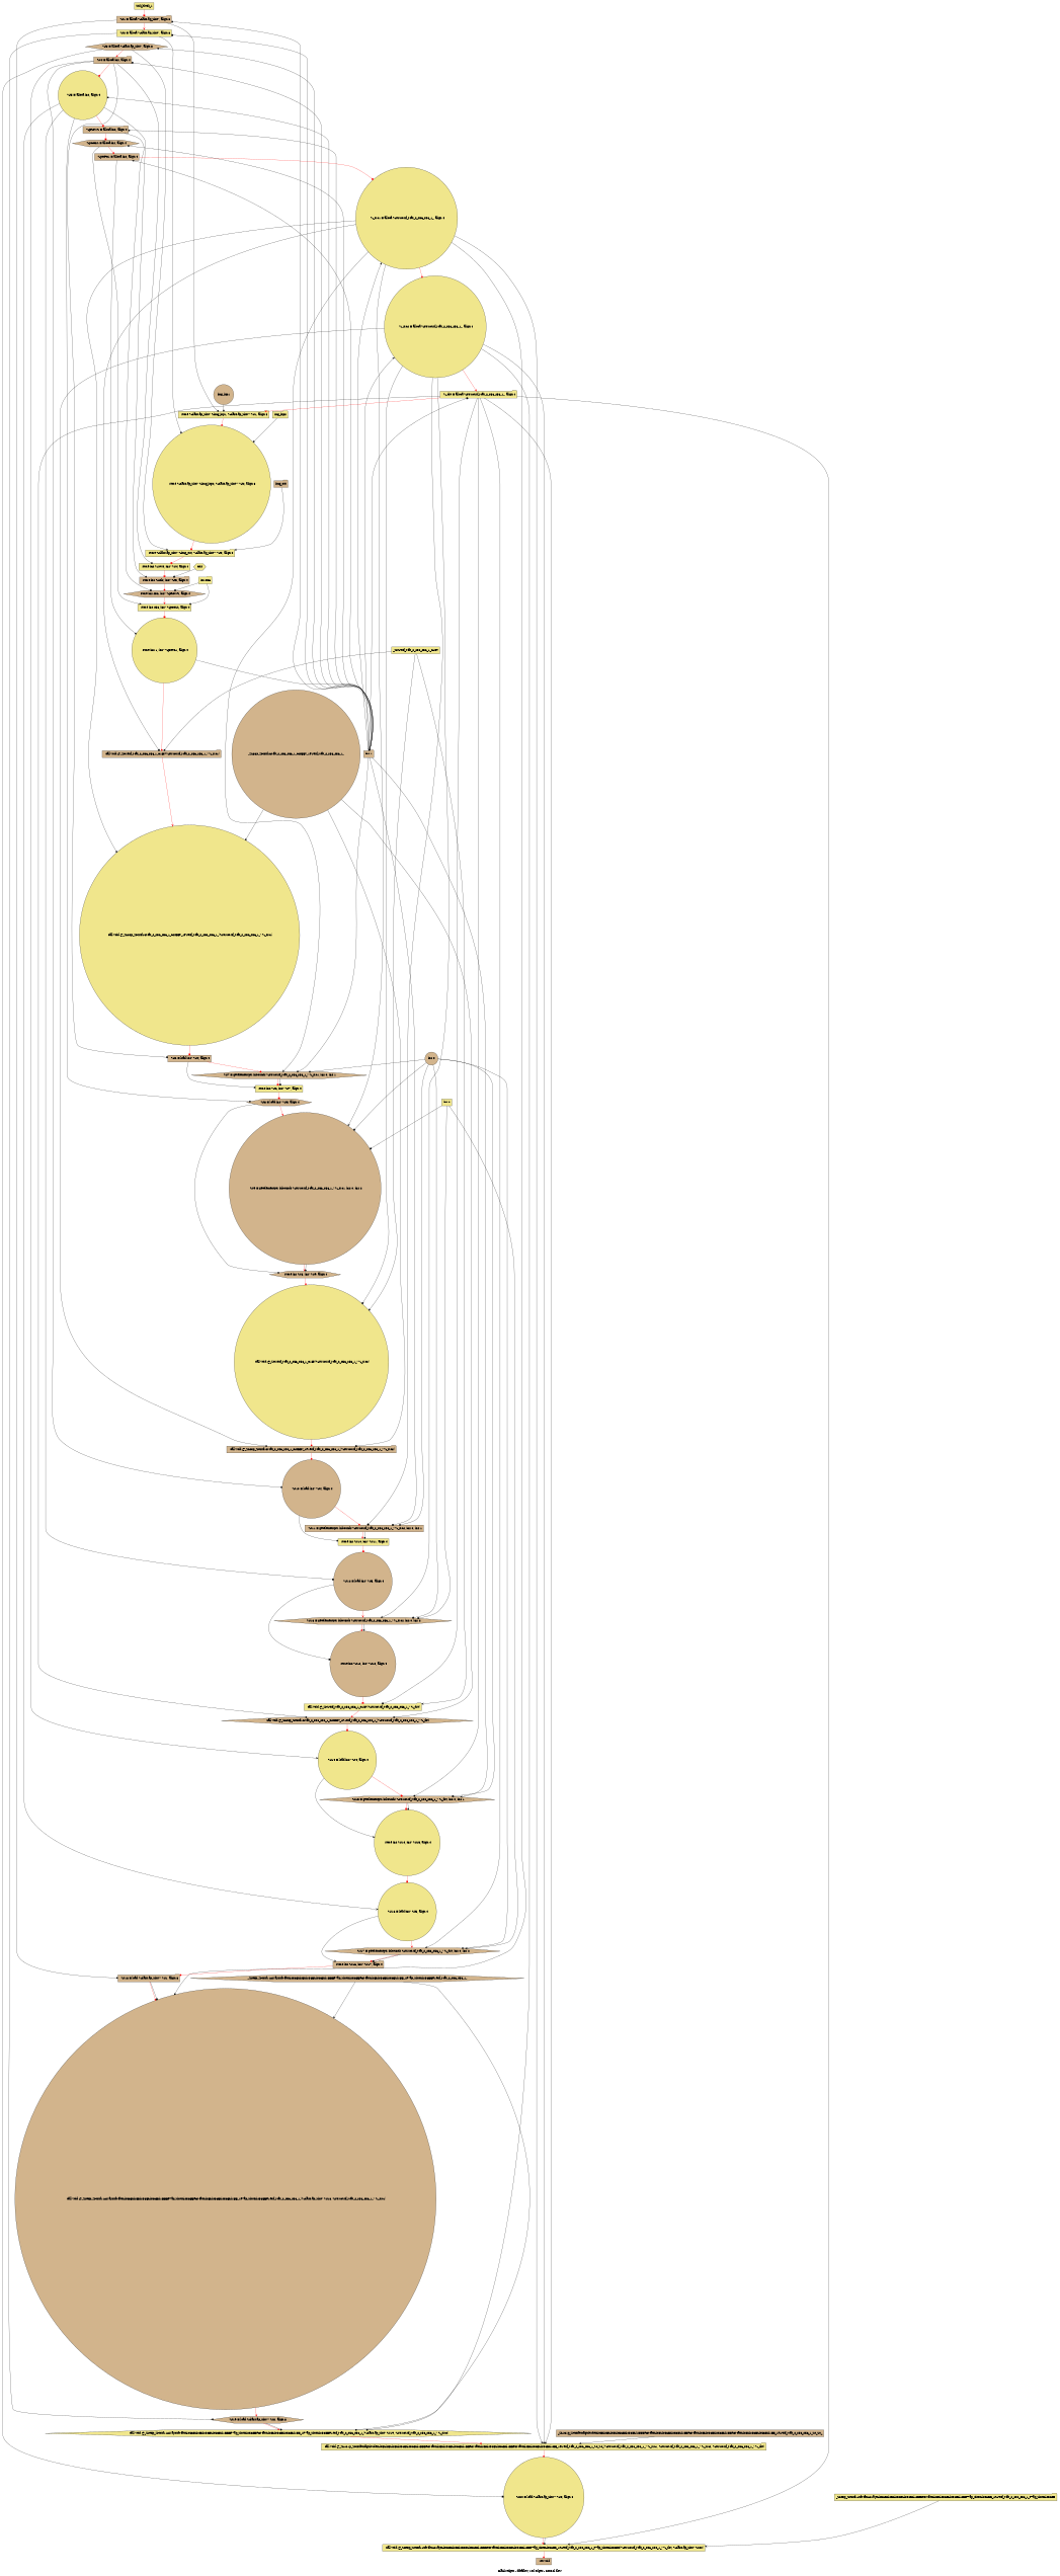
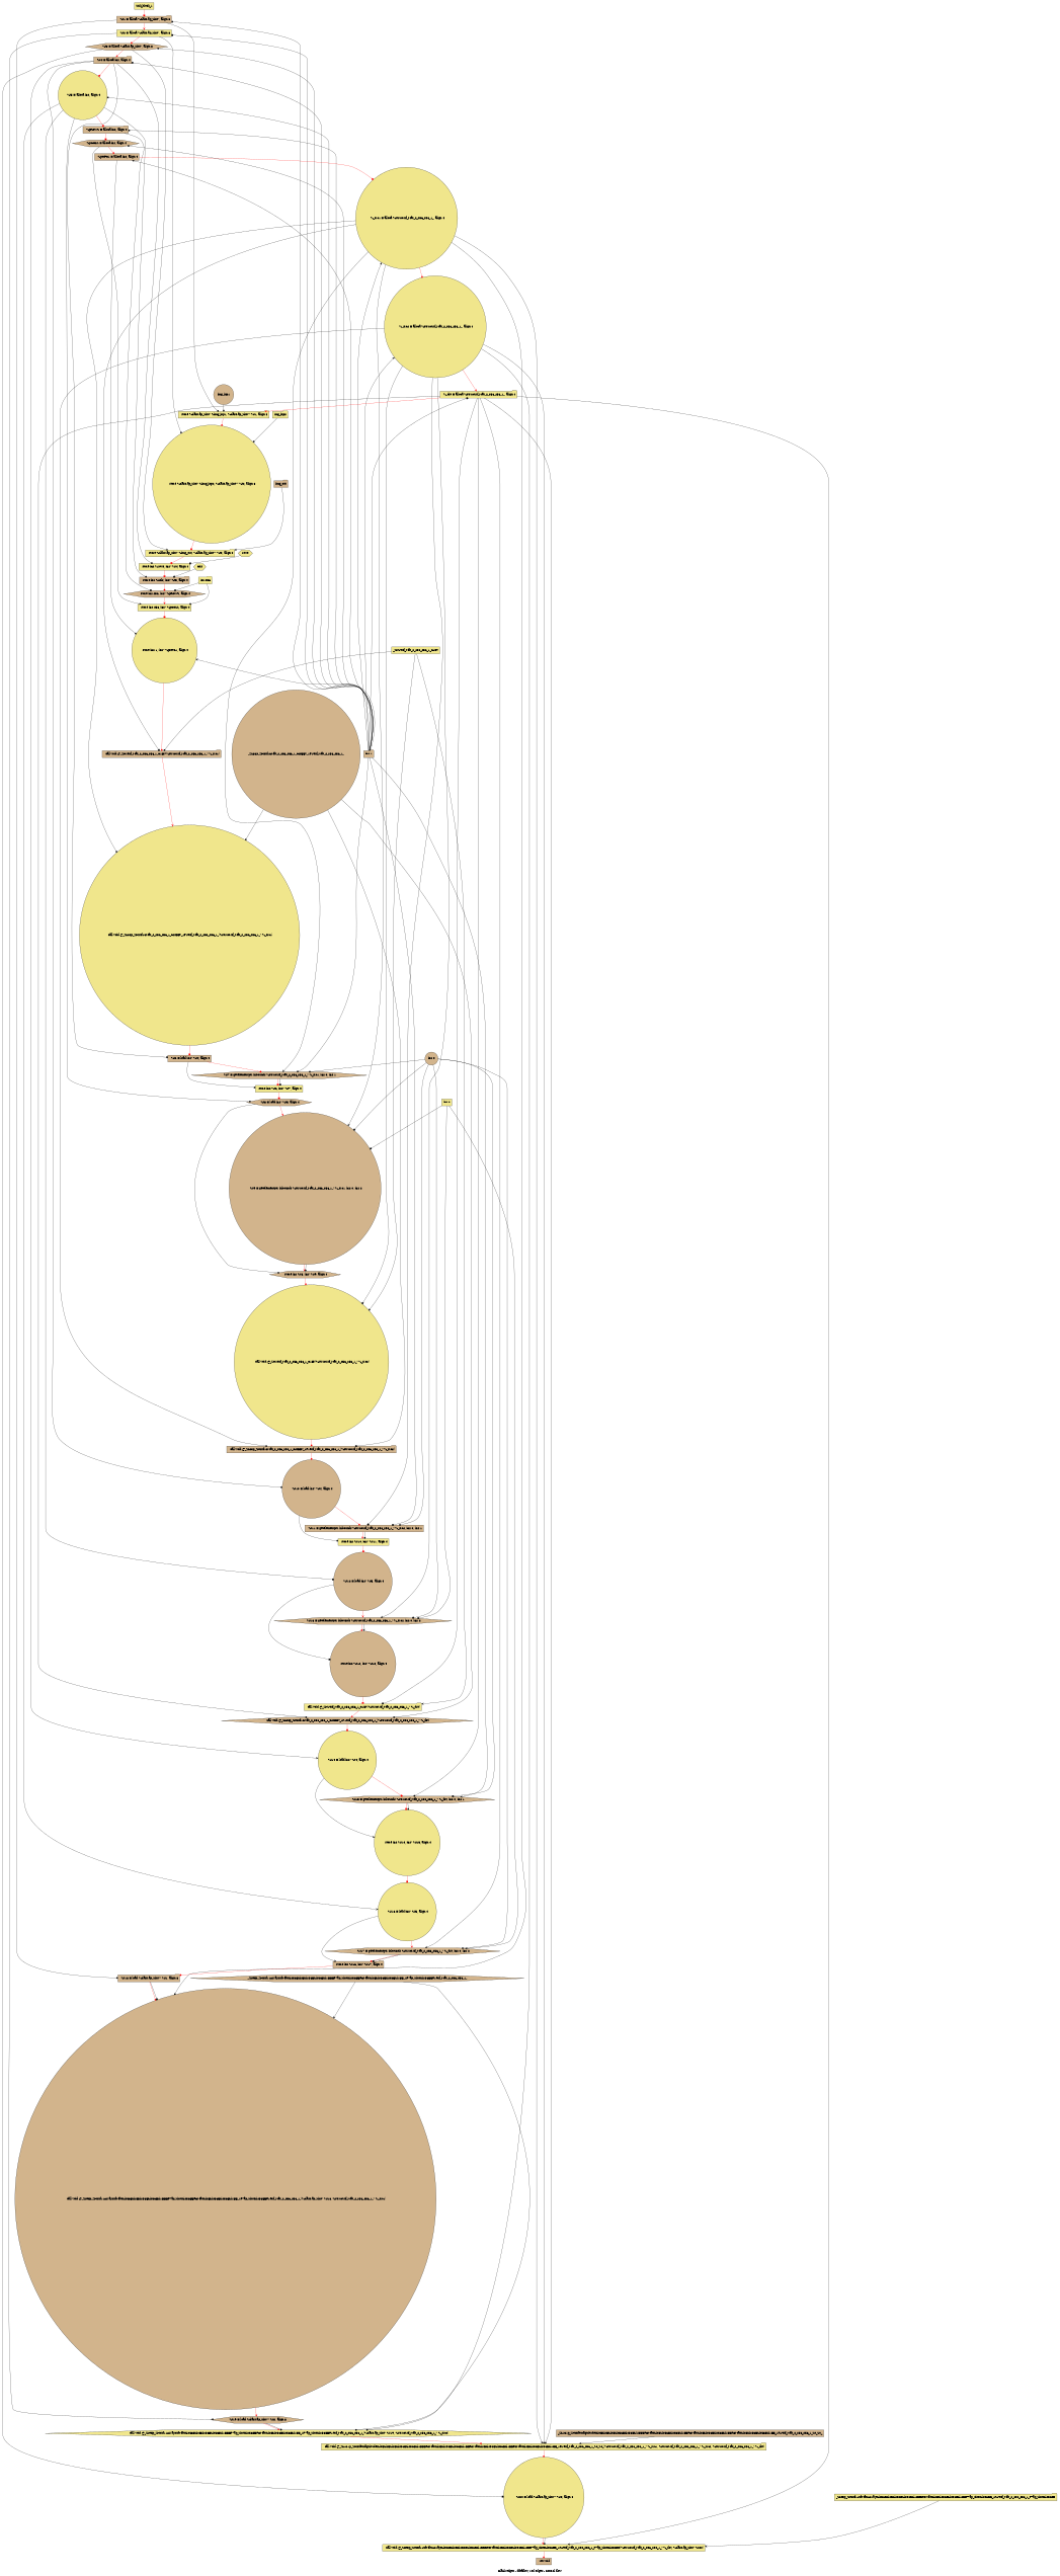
  digraph {
    compound=true
    label="Black edges - dataflow, red edges - control flow"
    node [fillcolor=tan shape=circle style=filled]
    edge [arrowhead=dot]
    n1 [label="  %t1 = alloca %class.ap_uint*, align 8" shape=folder]
    n2 [fillcolor=khaki label="  %t2 = alloca %class.ap_uint*, align 8" shape=box]
    n3 [fillcolor=khaki label="  store %class.ap_uint* %img_inp1, %class.ap_uint** %t1, align 8" shape=folder]
    n4 [label="  %t18 = load %class.ap_uint** %t1, align 8" shape=folder]
    n5 [label="  %t3 = alloca %class.ap_uint*, align 8" shape=hexagon]
    n6 [fillcolor=khaki label="  store %class.ap_uint* %img_inp2, %class.ap_uint** %t2, align 8"]
    n7 [label="  %t19 = load %class.ap_uint** %t2, align 8" shape=hexagon]
    n8 [label="  call void @_ZL95p_ZN2xf11Array2xfMatILi256ELi2ELi256ELi256ELi1EEEP7ap_uintILi256EER3MatILi2ELi256ELi256ELi1EE_1P7ap_uintILi256EER19xf_Mat_2_256_256_1_(%class.ap_uint* %t18, %struct.xf_Mat_2_256_256_1_* %_src1)"]
    n9 [label="  %t4 = alloca i32, align 4" shape=folder]
    n10 [fillcolor=khaki label="  store %class.ap_uint* %img_out, %class.ap_uint** %t3, align 8" shape=folder]
    n11 [fillcolor=khaki label="  %t20 = load %class.ap_uint** %t3, align 8"]
    n12 [fillcolor=khaki label="  call void @_ZL95p_ZN2xf11Array2xfMatILi256ELi2ELi256ELi256ELi1EEEP7ap_uintILi256EER3MatILi2ELi256ELi256ELi1EE_1P7ap_uintILi256EER19xf_Mat_2_256_256_1_(%class.ap_uint* %t19, %struct.xf_Mat_2_256_256_1_* %_src2)" shape=hexagon]
    n13 [fillcolor=khaki label="  %t5 = alloca i32, align 4"]
    n14 [fillcolor=khaki label="  store i32 %rows, i32* %t4, align 4" shape=box]
    n15 [label="  %t6 = load i32* %t4, align 4" shape=box]
    n16 [label="  %t10 = load i32* %t4, align 4"]
    n17 [fillcolor=khaki label="  %t14 = load i32* %t4, align 4"]
    n18 [fillcolor=khaki label="  call void @_ZL95p_ZN2xf11xfMat2ArrayILi256ELi2ELi256ELi256ELi1EEER3MatILi2ELi256ELi256ELi1EEP7ap_uintILi256EE_1R19xf_Mat_2_256_256_1_P7ap_uintILi256EE(%struct.xf_Mat_2_256_256_1_* %_dst, %class.ap_uint* %t20)" shape=box]
    n19 [label="  %pROWS = alloca i32, align 4" shape=folder]
    n20 [label="  store i32 %cols, i32* %t5, align 4" shape=folder]
    n21 [label="  %t8 = load i32* %t5, align 4" shape=hexagon]
    n22 [label="  %t12 = load i32* %t5, align 4"]
    n23 [fillcolor=khaki label="  %t16 = load i32* %t5, align 4"]
    n24 [label="  %t7 = getelementptr inbounds %struct.xf_Mat_2_256_256_1_* %_src1, i32 0, i32 1" shape=hexagon]
    n25 [fillcolor=khaki label="  store i32 %t6, i32* %t7, align 4" shape=box]
    n26 [label="  %t11 = getelementptr inbounds %struct.xf_Mat_2_256_256_1_* %_src2, i32 0, i32 1" shape=box]
    n27 [fillcolor=khaki label="  store i32 %t10, i32* %t11, align 4" shape=box]
    n28 [label="  %t15 = getelementptr inbounds %struct.xf_Mat_2_256_256_1_* %_dst, i32 0, i32 1" shape=hexagon]
    n29 [fillcolor=khaki label="  store i32 %t14, i32* %t15, align 4"]
    n30 [label="  %pCOLS = alloca i32, align 4" shape=hexagon]
    n31 [label="  store i32 256, i32* %pROWS, align 4" shape=hexagon]
    n32 [label="  %t9 = getelementptr inbounds %struct.xf_Mat_2_256_256_1_* %_src1, i32 0, i32 2"]
    n33 [label="  store i32 %t8, i32* %t9, align 4" shape=hexagon]
    n34 [label="  %t13 = getelementptr inbounds %struct.xf_Mat_2_256_256_1_* %_src2, i32 0, i32 2" shape=hexagon]
    n35 [label="  store i32 %t12, i32* %t13, align 4"]
    n36 [label="  %t17 = getelementptr inbounds %struct.xf_Mat_2_256_256_1_* %_dst, i32 0, i32 2" shape=hexagon]
    n37 [label="  store i32 %t16, i32* %t17, align 4" shape=folder]
    n38 [label="  %pNPC1 = alloca i32, align 4" shape=box]
    n39 [fillcolor=khaki label="  store i32 256, i32* %pCOLS, align 4" shape=box]
    n40 [fillcolor=khaki label="  %_src1 = alloca %struct.xf_Mat_2_256_256_1_, align 4"]
    n41 [fillcolor=khaki label="  store i32 1, i32* %pNPC1, align 4"]
    n42 [fillcolor=khaki label="  %_src2 = alloca %struct.xf_Mat_2_256_256_1_, align 4"]
    n43 [label="  call void @_ZN19xf_Mat_2_256_256_1_C1Ev(%struct.xf_Mat_2_256_256_1_* %_src1)" shape=folder]
    n44 [fillcolor=khaki label="  call void @_ZL33p_ZN2xf16Mat_2_256_256_1_C2IEEv_1P19xf_Mat_2_256_256_1_(%struct.xf_Mat_2_256_256_1_* %_src1)"]
    n45 [fillcolor=khaki label="  call void @_ZL131p_ZN2xf9magnitudeILi0ELi2ELi2ELi256ELi256ELi1EEER3MatILi2ELi256ELi256ELi1EER3MatILi2ELi256ELi256ELi1EER3MatILi2ELi256ELi256ELi1EE_1R19xf_Mat_2_256_256_1_S0_S0_(%struct.xf_Mat_2_256_256_1_* %_src1, %struct.xf_Mat_2_256_256_1_* %_src2, %struct.xf_Mat_2_256_256_1_* %_dst)" shape=folder]
    n46 [fillcolor=khaki label="  %_dst = alloca %struct.xf_Mat_2_256_256_1_, align 4" shape=folder]
    n47 [fillcolor=khaki label="  call void @_ZN19xf_Mat_2_256_256_1_C1Ev(%struct.xf_Mat_2_256_256_1_* %_src2)"]
    n48 [label="  call void @_ZL33p_ZN2xf16Mat_2_256_256_1_C2IEEv_1P19xf_Mat_2_256_256_1_(%struct.xf_Mat_2_256_256_1_* %_src2)" shape=folder]
    n49 [fillcolor=khaki label="  call void @_ZN19xf_Mat_2_256_256_1_C1Ev(%struct.xf_Mat_2_256_256_1_* %_dst)" shape=folder]
    n50 [label="  call void @_ZL33p_ZN2xf16Mat_2_256_256_1_C2IEEv_1P19xf_Mat_2_256_256_1_(%struct.xf_Mat_2_256_256_1_* %_dst)" shape=hexagon]
    n51 [label="  ret void" shape=box]
    unk_block_1 [fillcolor=khaki shape=box]
    "i32 1" [shape=folder]
    img_inp1
    img_inp2 [fillcolor=khaki shape=folder]
    img_out [shape=folder]
+   rows [fillcolor=khaki shape=hexagon]
    cols [fillcolor=khaki shape=hexagon]
    "i32 256" [fillcolor=khaki shape=folder]
    _ZN19xf_Mat_2_256_256_1_C1Ev [fillcolor=khaki shape=box]
    _ZL33p_ZN2xf16Mat_2_256_256_1_C2IEEv_1P19xf_Mat_2_256_256_1_
    "i32 0"
    "i32 2" [fillcolor=khaki shape=box]
    _ZL95p_ZN2xf11Array2xfMatILi256ELi2ELi256ELi256ELi1EEEP7ap_uintILi256EER3MatILi2ELi256ELi256ELi1EE_1P7ap_uintILi256EER19xf_Mat_2_256_256_1_ [shape=hexagon]
    _ZL131p_ZN2xf9magnitudeILi0ELi2ELi2ELi256ELi256ELi1EEER3MatILi2ELi256ELi256ELi1EER3MatILi2ELi256ELi256ELi1EER3MatILi2ELi256ELi256ELi1EE_1R19xf_Mat_2_256_256_1_S0_S0_ [shape=box]
    _ZL95p_ZN2xf11xfMat2ArrayILi256ELi2ELi256ELi256ELi1EEER3MatILi2ELi256ELi256ELi1EEP7ap_uintILi256EE_1R19xf_Mat_2_256_256_1_P7ap_uintILi256EE [fillcolor=khaki shape=folder]
    n1 -> n2 [arrowhead=vee color=red weight=2]
    n1 -> n3
    n1 -> n4
+   n2 -> n5 [color=red weight=2]
    n2 -> n6
    n2 -> n7
    n3 -> n6 [color=red weight=2]
    n4 -> n8 [color=red weight=2]
    n4 -> n8 [arrowhead=box]
    n5 -> n9 [arrowhead=vee color=red weight=2]
    n5 -> n10 [arrowhead=vee]
    n5 -> n11 [arrowhead=box]
    n6 -> n10 [arrowhead=box color=red weight=2]
    n7 -> n12 [arrowhead=vee color=red weight=2]
    n7 -> n12
    n8 -> n7 [arrowhead=vee color=red weight=2]
    n9 -> n13 [arrowhead=box color=red weight=2]
    n9 -> n14
    n9 -> n15 [arrowhead=box]
    n9 -> n16
    n9 -> n17 [arrowhead=vee]
    n10 -> n14 [arrowhead=box color=red weight=2]
    n11 -> n18 [arrowhead=vee color=red weight=2]
    n11 -> n18
    n12 -> n45 [color=red weight=2]
    n13 -> n19 [arrowhead=box color=red weight=2]
    n13 -> n20
    n13 -> n21
    n13 -> n22 [arrowhead=box]
    n13 -> n23 [arrowhead=vee]
    n14 -> n20 [arrowhead=box color=red weight=2]
    n15 -> n24 [color=red weight=2]
    n15 -> n25
    n16 -> n26 [color=red weight=2]
    n16 -> n27
    n17 -> n28 [arrowhead=box color=red weight=2]
    n17 -> n29 [arrowhead=vee]
    n18 -> n51 [color=red weight=2]
    n19 -> n30 [arrowhead=box color=red weight=2]
    n19 -> n31 [arrowhead=box]
    n20 -> n31 [color=red weight=2]
    n21 -> n32 [arrowhead=vee color=red weight=2]
    n21 -> n33
    n22 -> n34 [arrowhead=vee color=red weight=2]
    n22 -> n35 [arrowhead=box]
    n23 -> n36 [arrowhead=vee color=red weight=2]
    n23 -> n37 [arrowhead=vee]
    n24 -> n25 [arrowhead=box color=red weight=2]
    n24 -> n25 [arrowhead=box]
    n25 -> n21 [arrowhead=box color=red weight=2]
    n26 -> n27 [arrowhead=vee color=red weight=2]
    n26 -> n27
    n27 -> n22 [arrowhead=box color=red weight=2]
    n28 -> n29 [arrowhead=box color=red weight=2]
    n28 -> n29
    n29 -> n23 [arrowhead=box color=red weight=2]
    n30 -> n38 [color=red weight=2]
    n30 -> n39 [arrowhead=vee]
    n31 -> n39 [arrowhead=vee color=red weight=2]
    n32 -> n33 [arrowhead=vee color=red weight=2]
    n32 -> n33
    n33 -> n47 [color=red weight=2]
    n34 -> n35 [color=red weight=2]
    n34 -> n35 [arrowhead=vee]
    n35 -> n49 [arrowhead=box color=red weight=2]
    n36 -> n37 [color=red weight=2]
    n36 -> n37 [arrowhead=box]
    n37 -> n4 [color=red weight=2]
    n38 -> n40 [arrowhead=box color=red weight=2]
    n38 -> n41
    n39 -> n41 [arrowhead=box color=red weight=2]
    n40 -> n8
    n40 -> n24 [arrowhead=vee]
    n40 -> n32 [arrowhead=vee]
    n40 -> n42 [color=red weight=2]
    n40 -> n43 [arrowhead=box]
    n40 -> n44
    n40 -> n45 [arrowhead=vee]
    n41 -> n43 [color=red weight=2]
    n42 -> n12
    n42 -> n26 [arrowhead=box]
    n42 -> n34 [arrowhead=vee]
    n42 -> n45
    n42 -> n46 [arrowhead=vee color=red weight=2]
    n42 -> n47 [arrowhead=box]
    n42 -> n48
    n43 -> n44 [arrowhead=vee color=red weight=2]
    n44 -> n15 [arrowhead=box color=red weight=2]
    n45 -> n11 [color=red weight=2]
    n46 -> n3 [arrowhead=vee color=red weight=2]
    n46 -> n18 [arrowhead=vee]
    n46 -> n28
    n46 -> n36 [arrowhead=vee]
    n46 -> n45
    n46 -> n49 [arrowhead=box]
    n46 -> n50
    n47 -> n48 [color=red weight=2]
    n48 -> n16 [color=red weight=2]
    n49 -> n50 [arrowhead=vee color=red weight=2]
    n50 -> n17 [arrowhead=box color=red weight=2]
    unk_block_1 -> n1 [arrowhead=box color=red]
    "i32 1" -> n1
    "i32 1" -> n2 [arrowhead=box]
    "i32 1" -> n5
    "i32 1" -> n9 [arrowhead=box]
    "i32 1" -> n13
    "i32 1" -> n19
    "i32 1" -> n24
    "i32 1" -> n26 [arrowhead=box]
    "i32 1" -> n28 [arrowhead=vee]
    "i32 1" -> n30
    "i32 1" -> n38 [arrowhead=vee]
    "i32 1" -> n40 [arrowhead=vee]
-   n41 -> "i32 1" [arrowhead=vee]
+   "i32 1" -> n41 [arrowhead=vee]
    "i32 1" -> n42 [arrowhead=vee]
    "i32 1" -> n46 [arrowhead=box]
    img_inp1 -> n3
    img_inp2 -> n6
    img_out -> n10 [arrowhead=vee]
+   rows -> n14 [arrowhead=box]
    cols -> n20 [arrowhead=box]
    "i32 256" -> n31 [arrowhead=box]
    "i32 256" -> n39
    _ZN19xf_Mat_2_256_256_1_C1Ev -> n43
    _ZN19xf_Mat_2_256_256_1_C1Ev -> n47
    _ZN19xf_Mat_2_256_256_1_C1Ev -> n49 [arrowhead=vee]
    _ZL33p_ZN2xf16Mat_2_256_256_1_C2IEEv_1P19xf_Mat_2_256_256_1_ -> n44
    _ZL33p_ZN2xf16Mat_2_256_256_1_C2IEEv_1P19xf_Mat_2_256_256_1_ -> n48 [arrowhead=box]
    _ZL33p_ZN2xf16Mat_2_256_256_1_C2IEEv_1P19xf_Mat_2_256_256_1_ -> n50
    "i32 0" -> n24
    "i32 0" -> n26
    "i32 0" -> n28 [arrowhead=box]
    "i32 0" -> n32 [arrowhead=box]
    "i32 0" -> n34 [arrowhead=box]
    "i32 0" -> n36
    "i32 2" -> n32 [arrowhead=box]
    "i32 2" -> n34 [arrowhead=box]
    "i32 2" -> n36 [arrowhead=vee]
    _ZL95p_ZN2xf11Array2xfMatILi256ELi2ELi256ELi256ELi1EEEP7ap_uintILi256EER3MatILi2ELi256ELi256ELi1EE_1P7ap_uintILi256EER19xf_Mat_2_256_256_1_ -> n8 [arrowhead=vee]
    _ZL95p_ZN2xf11Array2xfMatILi256ELi2ELi256ELi256ELi1EEEP7ap_uintILi256EER3MatILi2ELi256ELi256ELi1EE_1P7ap_uintILi256EER19xf_Mat_2_256_256_1_ -> n12
    _ZL131p_ZN2xf9magnitudeILi0ELi2ELi2ELi256ELi256ELi1EEER3MatILi2ELi256ELi256ELi1EER3MatILi2ELi256ELi256ELi1EER3MatILi2ELi256ELi256ELi1EE_1R19xf_Mat_2_256_256_1_S0_S0_ -> n45 [arrowhead=vee]
    _ZL95p_ZN2xf11xfMat2ArrayILi256ELi2ELi256ELi256ELi1EEER3MatILi2ELi256ELi256ELi1EEP7ap_uintILi256EE_1R19xf_Mat_2_256_256_1_P7ap_uintILi256EE -> n18 [arrowhead=vee]
  }
